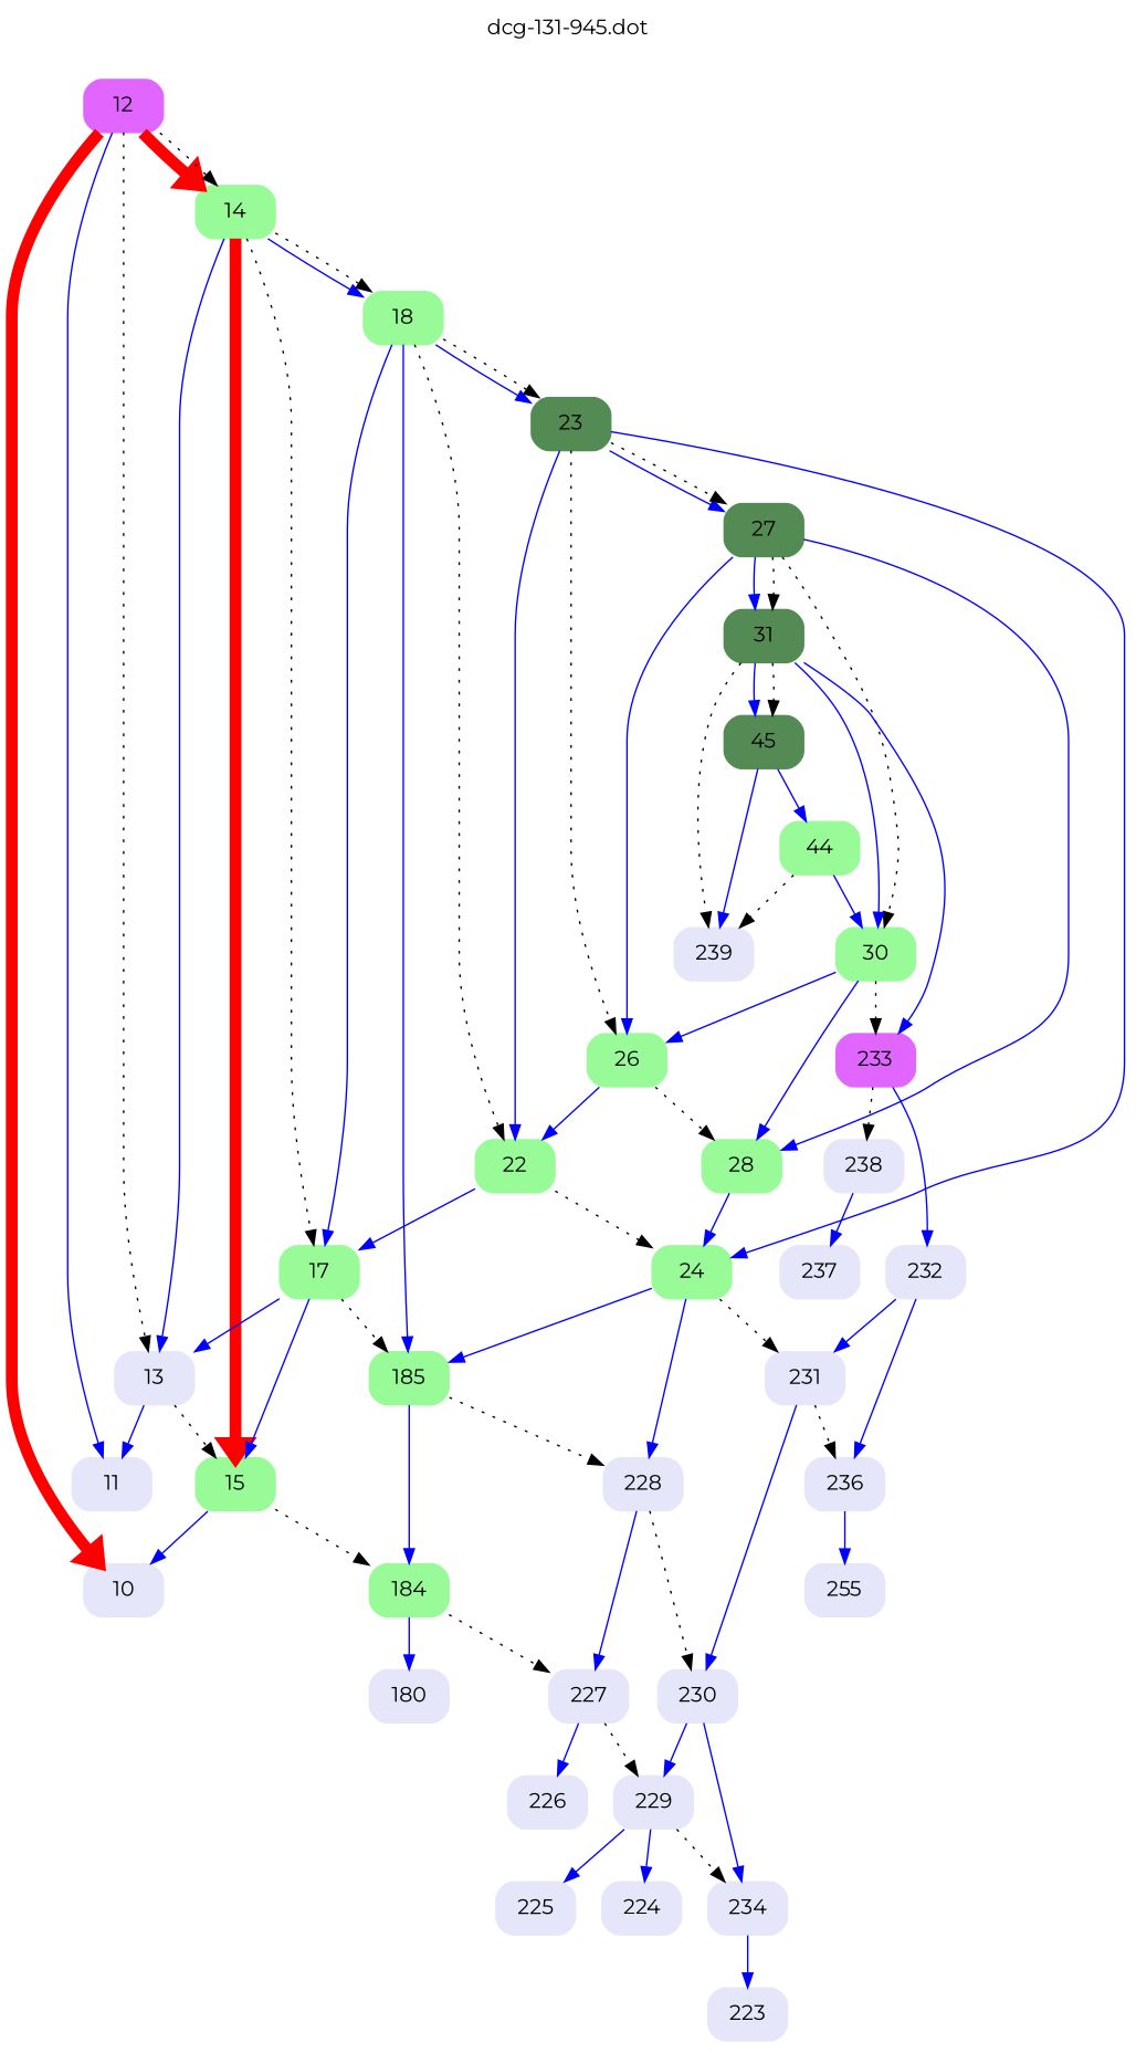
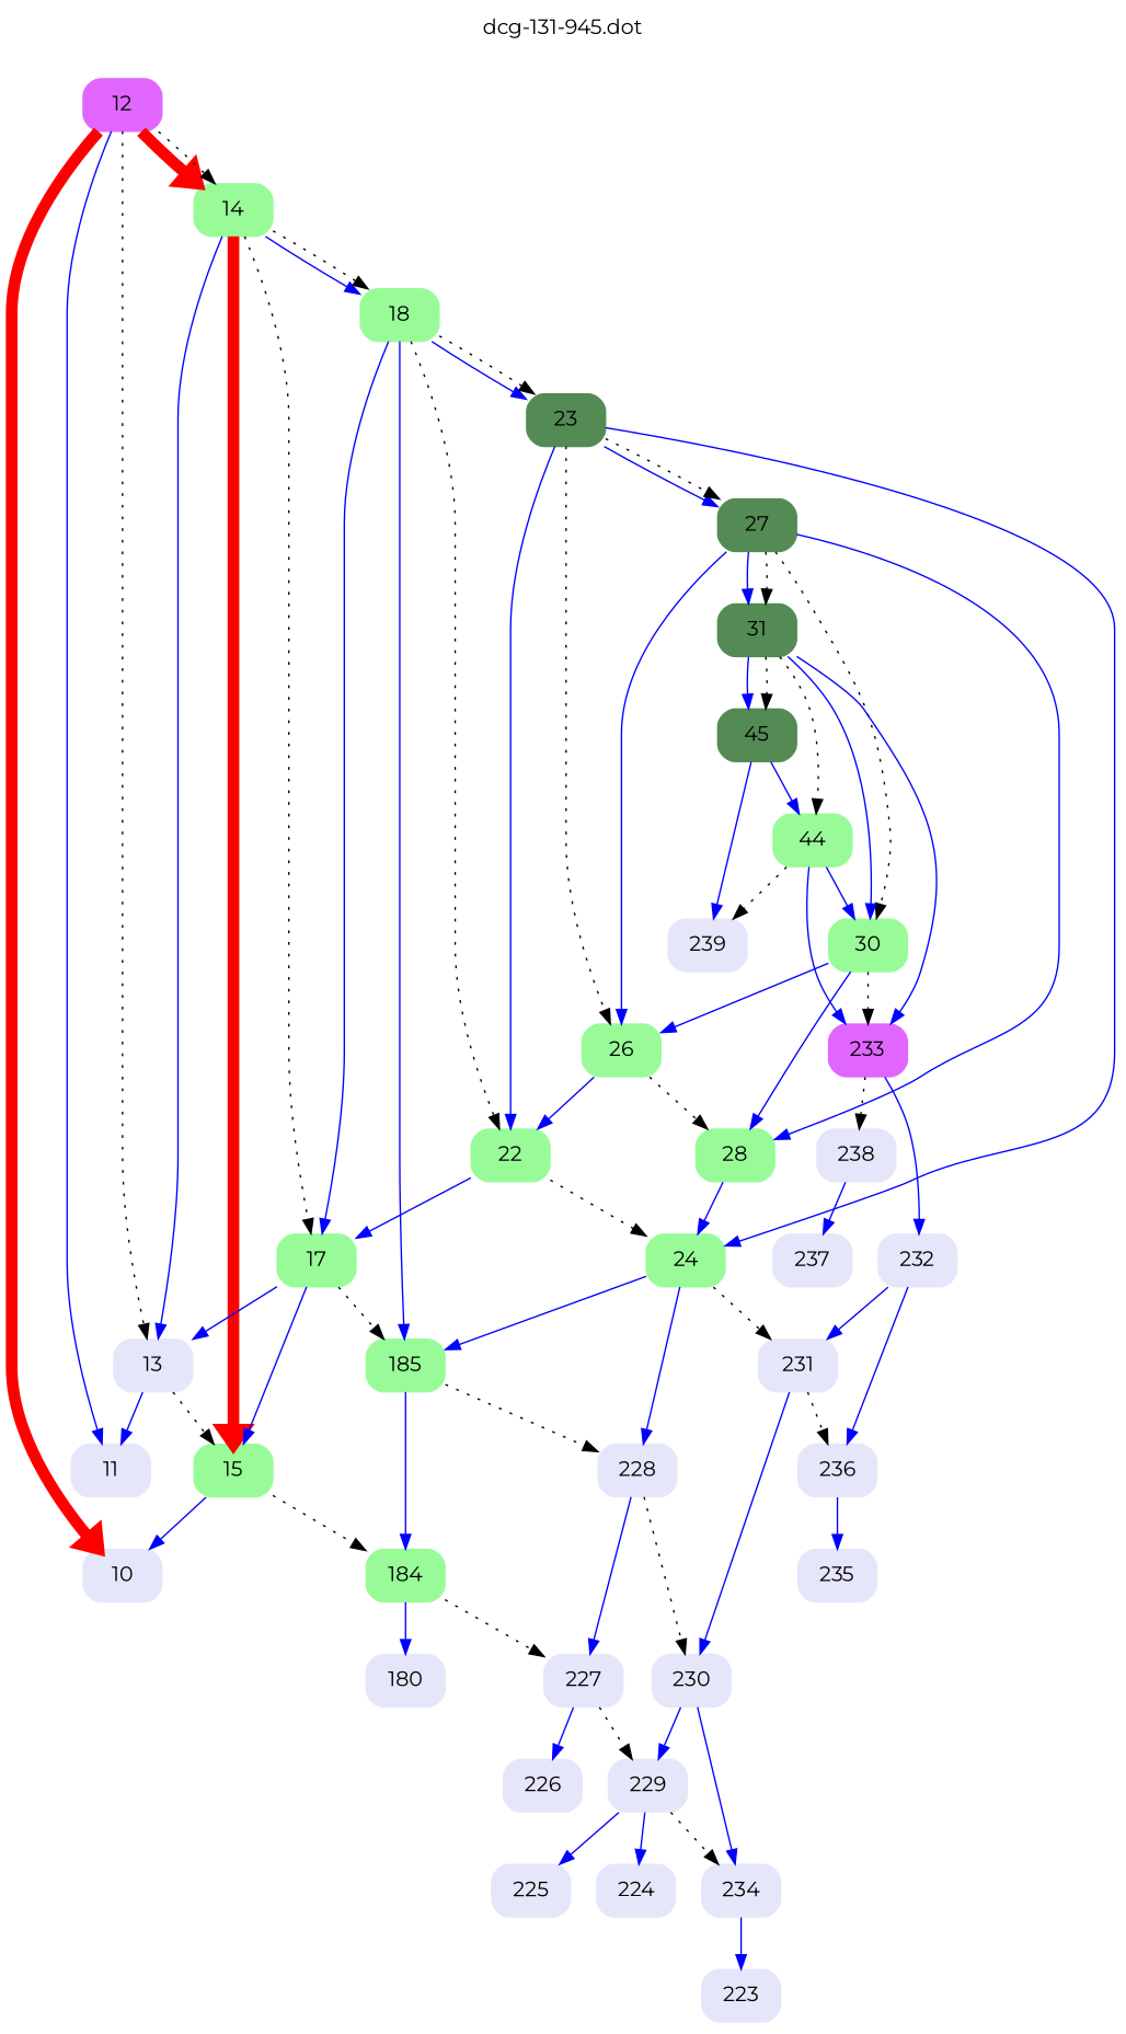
  digraph {
    fontname=Montserrat
    label="dcg-131-945.dot"
    labelloc=t
    node [color=lavender fontname=Montserrat shape=box style="rounded,filled"]
    edge [color=blue fontname=Montserrat penwidth=1]
    n1 [color=mediumorchid1 label=12]
    n2 [label=11]
    n3 [label=10]
    n4 [color=palegreen label=14]
    n5 [label=13]
    n6 [color=palegreen label=15]
    n7 [color=palegreen label=18]
    n8 [color=palegreen label=17]
    n9 [color=palegreen label=184]
    n10 [color=palegreen label=185]
    n11 [color=palegreen4 label=23]
    n12 [color=palegreen label=22]
    n13 [label=227]
    n14 [label=180]
    n15 [label=228]
    n16 [color=palegreen label=24]
    n17 [color=palegreen4 label=27]
    n18 [color=palegreen label=26]
    n19 [label=230]
    n20 [label=231]
    n21 [color=palegreen label=28]
    n22 [color=palegreen4 label=31]
    n23 [color=palegreen label=30]
    n24 [label=236]
    n25 [color=mediumorchid1 label=233]
    n26 [color=palegreen4 label=45]
    n27 [color=palegreen label=44]
    n28 [label=232]
    n29 [label=238]
    n30 [label=239]
    n31 [label=237]
-   n32 [label=255]
+   n32 [label=235]
    n33 [label=229]
    n34 [label=234]
    n35 [label=224]
    n36 [label=225]
    n37 [label=223]
    n38 [label=226]
    n1 -> n2
    n1 -> n3 [color=red penwidth=8]
    n1 -> n4 [color=red penwidth=8]
    n1 -> n4 [style=dotted color="" penwidth=""]
    n1 -> n5 [style=dotted color="" penwidth=""]
    n4 -> n5
    n4 -> n6 [color=red penwidth=8]
    n4 -> n7
    n4 -> n7 [style=dotted color="" penwidth=""]
    n4 -> n8 [style=dotted color="" penwidth=""]
    n5 -> n2
    n5 -> n6 [style=dotted color="" penwidth=""]
    n6 -> n3
    n6 -> n9 [style=dotted color="" penwidth=""]
    n7 -> n8
    n7 -> n10
    n7 -> n11
    n7 -> n11 [style=dotted color="" penwidth=""]
    n7 -> n12 [style=dotted color="" penwidth=""]
    n8 -> n5
    n8 -> n6
    n8 -> n10 [style=dotted color="" penwidth=""]
    n9 -> n13 [style=dotted color="" penwidth=""]
    n9 -> n14
    n10 -> n9
    n10 -> n15 [style=dotted color="" penwidth=""]
    n11 -> n12
    n11 -> n16
    n11 -> n17
    n11 -> n17 [style=dotted color="" penwidth=""]
    n11 -> n18 [style=dotted color="" penwidth=""]
    n12 -> n8
    n12 -> n16 [style=dotted color="" penwidth=""]
    n13 -> n33 [style=dotted color="" penwidth=""]
    n13 -> n38
    n15 -> n13
    n15 -> n19 [style=dotted color="" penwidth=""]
    n16 -> n10
    n16 -> n15
    n16 -> n20 [style=dotted color="" penwidth=""]
    n17 -> n18
    n17 -> n21
    n17 -> n22
    n17 -> n22 [style=dotted color="" penwidth=""]
    n17 -> n23 [style=dotted color="" penwidth=""]
    n18 -> n12
    n18 -> n21 [style=dotted color="" penwidth=""]
    n19 -> n33
    n19 -> n34
    n20 -> n19
    n20 -> n24 [style=dotted color="" penwidth=""]
    n21 -> n16
    n22 -> n23
    n22 -> n25
    n22 -> n26
    n22 -> n26 [style=dotted color="" penwidth=""]
-   n22 -> n30 [style=dotted color="" penwidth=""]
+   n22 -> n27 [style=dotted color="" penwidth=""]
    n23 -> n18
    n23 -> n21
    n23 -> n25 [style=dotted color="" penwidth=""]
    n24 -> n32
    n25 -> n28
    n25 -> n29 [style=dotted color="" penwidth=""]
    n26 -> n27
    n26 -> n30
    n27 -> n23
+   n27 -> n25
    n27 -> n30 [style=dotted color="" penwidth=""]
    n28 -> n20
    n28 -> n24
    n29 -> n31
    n33 -> n34 [style=dotted color="" penwidth=""]
    n33 -> n35
    n33 -> n36
    n34 -> n37
  }
